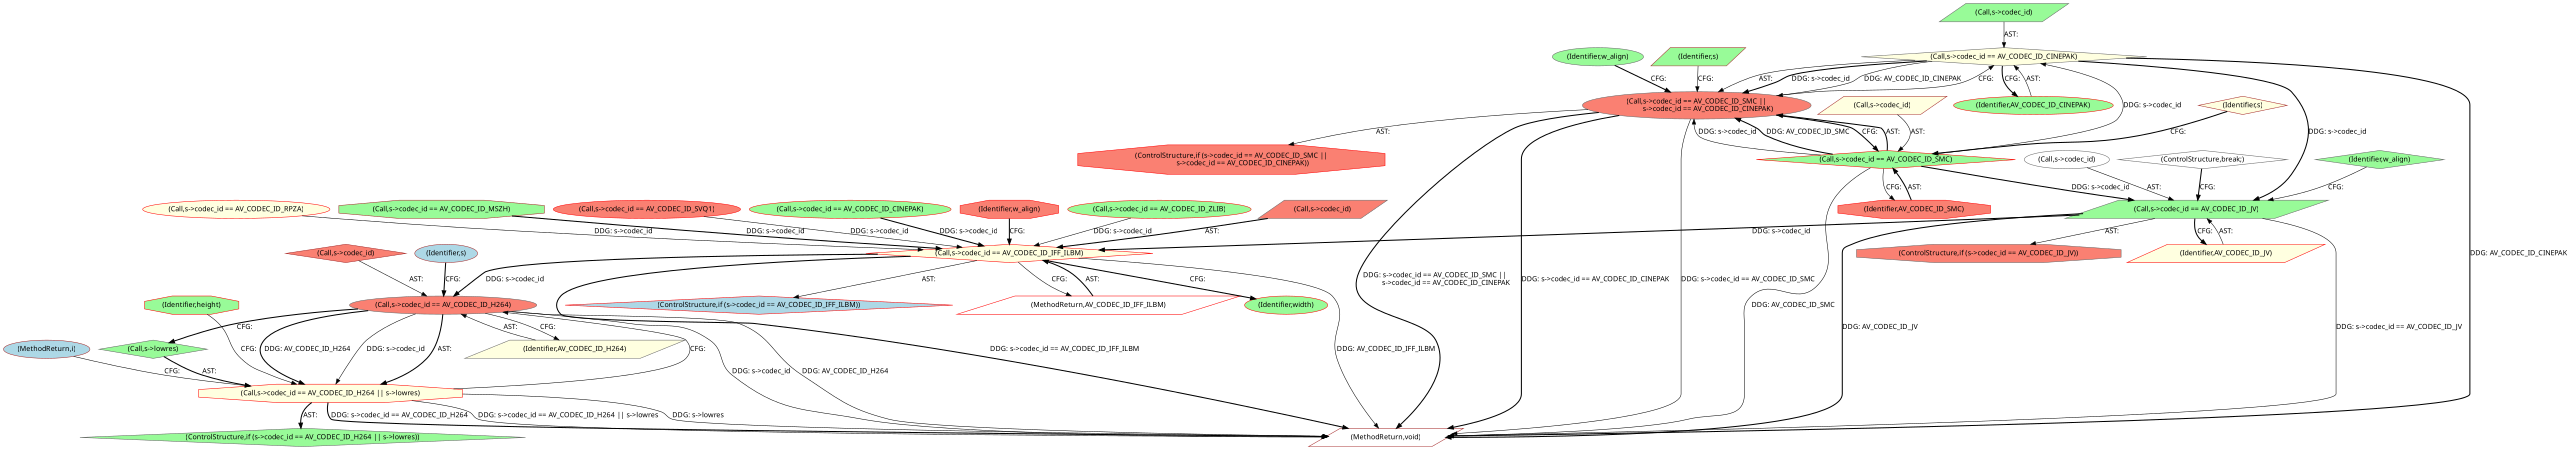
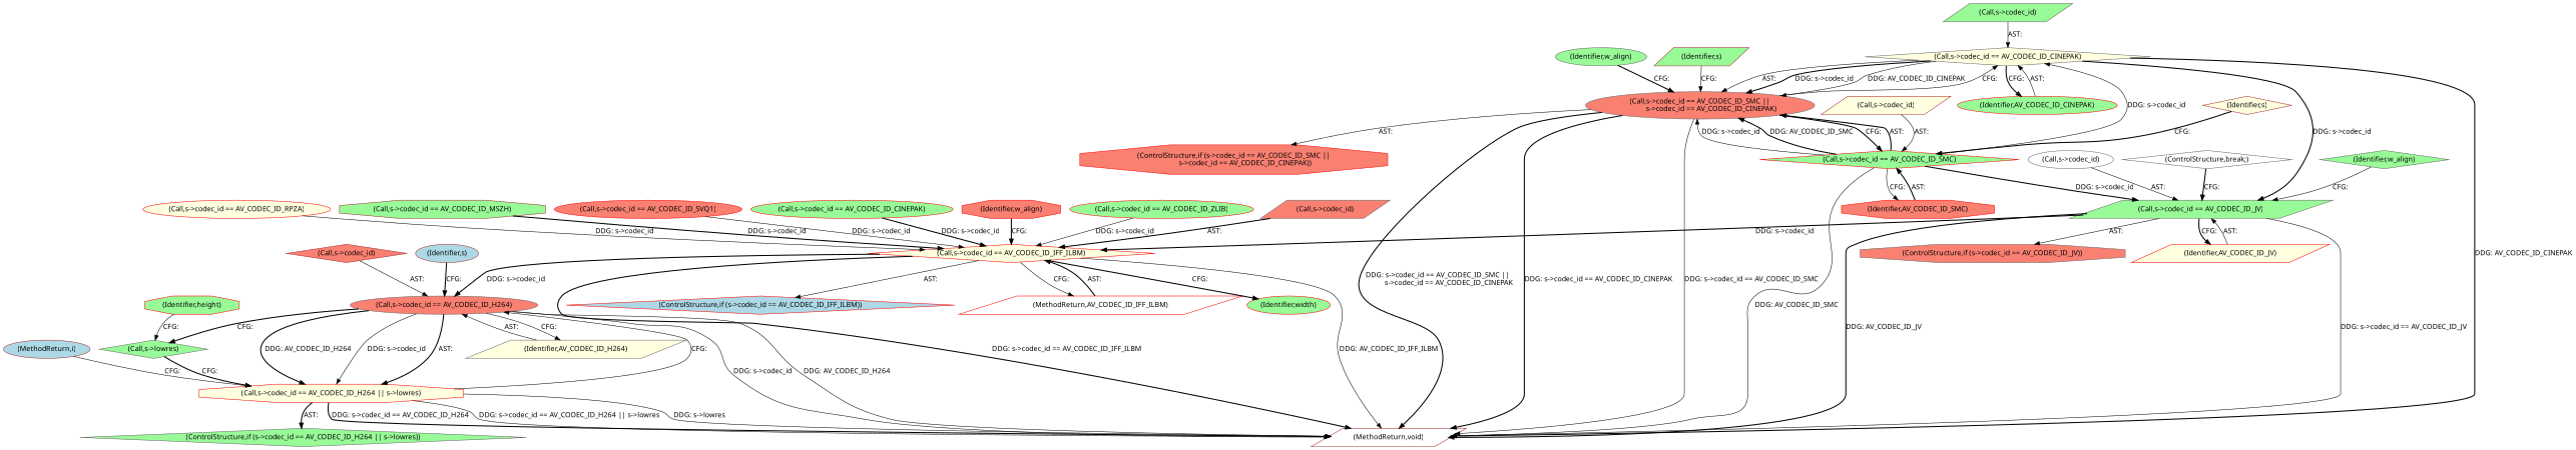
  digraph {
    fontname="Noto Sans"
    node [color=red fillcolor=palegreen fontname="Noto Sans" shape=ellipse style=filled]
    edge [fontname="Noto Sans" style=solid]
    n1 [color=gray40 fillcolor=lightyellow label="(Call,s->codec_id == AV_CODEC_ID_CINEPAK)" shape=diamond]
    n2 [color=gray40 fillcolor=salmon label="(Call,s->codec_id == AV_CODEC_ID_SMC ||\n            s->codec_id == AV_CODEC_ID_CINEPAK)"]
    n3 [color=gray40 label="(Call,s->codec_id == AV_CODEC_ID_JV)" shape=parallelogram]
    n4 [color=brown fillcolor=white label="(MethodReturn,void)" shape=parallelogram]
    n5 [label="(Identifier,AV_CODEC_ID_CINEPAK)"]
    n6 [label="(Call,s->codec_id == AV_CODEC_ID_SMC)" shape=diamond]
    n7 [fillcolor=salmon label="(ControlStructure,if (s->codec_id == AV_CODEC_ID_SMC ||\n            s->codec_id == AV_CODEC_ID_CINEPAK))" shape=octagon]
    n8 [fillcolor=lightyellow label="(Call,s->codec_id == AV_CODEC_ID_IFF_ILBM)" shape=diamond]
    n9 [color=gray40 fillcolor=salmon label="(ControlStructure,if (s->codec_id == AV_CODEC_ID_JV))" shape=octagon]
    n10 [fillcolor=lightyellow label="(Identifier,AV_CODEC_ID_JV)" shape=parallelogram]
    n11 [fillcolor=salmon label="(Identifier,AV_CODEC_ID_SMC)" shape=octagon]
    n12 [color=gray40 fillcolor=salmon label="(Call,s->codec_id == AV_CODEC_ID_H264)"]
    n13 [fillcolor=lightblue label="(ControlStructure,if (s->codec_id == AV_CODEC_ID_IFF_ILBM))" shape=diamond]
    n14 [fillcolor=white label="(MethodReturn,AV_CODEC_ID_IFF_ILBM)" shape=parallelogram]
    n15 [label="(Identifier,width)"]
    n16 [fillcolor=lightyellow label="(Call,s->codec_id == AV_CODEC_ID_H264 || s->lowres)" shape=octagon]
    n17 [color=gray40 fillcolor=lightyellow label="(Identifier,AV_CODEC_ID_H264)" shape=parallelogram]
    n18 [color=gray40 label="(Call,s->lowres)" shape=diamond]
    n19 [color=gray40 label="(ControlStructure,if (s->codec_id == AV_CODEC_ID_H264 || s->lowres))" shape=diamond]
    n20 [color=gray40 fillcolor=white label="(Call,s->codec_id)"]
    n21 [color=brown fillcolor=lightyellow label="(Identifier,s)" shape=diamond]
    n22 [fillcolor=salmon label="(Identifier,w_align)" shape=octagon]
    n23 [color=gray40 fillcolor=white label="(ControlStructure,break;)" shape=diamond]
    n24 [label="(Call,s->codec_id == AV_CODEC_ID_ZLIB)"]
    n25 [color=gray40 label="(Identifier,w_align)"]
    n26 [color=gray40 fillcolor=salmon label="(Call,s->codec_id)" shape=parallelogram]
    n27 [label="(Identifier,height)" shape=octagon]
    n28 [color=brown fillcolor=lightblue label="(Identifier,s)"]
    n29 [fillcolor=lightyellow label="(Call,s->codec_id == AV_CODEC_ID_RPZA)"]
    n30 [color=brown label="(Identifier,s)" shape=parallelogram]
    n31 [color=gray40 label="(Identifier,w_align)" shape=diamond]
    n32 [color=brown label="(Call,s->codec_id == AV_CODEC_ID_MSZH)" shape=octagon]
    n33 [color=brown fillcolor=lightblue label="(MethodReturn,i)"]
    n34 [fillcolor=salmon label="(Call,s->codec_id == AV_CODEC_ID_SVQ1)"]
    n35 [label="(Call,s->codec_id == AV_CODEC_ID_CINEPAK)"]
    n36 [color=brown fillcolor=salmon label="(Call,s->codec_id)" shape=diamond]
    n37 [color=gray40 label="(Call,s->codec_id)" shape=parallelogram]
    n38 [color=brown fillcolor=lightyellow label="(Call,s->codec_id)" shape=parallelogram]
    n1 -> n2 [label="AST: "]
    n1 -> n2 [label="DDG: s->codec_id" style=bold]
    n1 -> n2 [label="DDG: AV_CODEC_ID_CINEPAK"]
    n1 -> n3 [label="DDG: s->codec_id" style=bold]
    n1 -> n4 [label="DDG: AV_CODEC_ID_CINEPAK" style=bold]
    n1 -> n5 [label="CFG: " style=bold]
    n2 -> n1 [label="CFG: "]
    n2 -> n4 [label="DDG: s->codec_id == AV_CODEC_ID_SMC ||\n            s->codec_id == AV_CODEC_ID_CINEPAK" style=bold]
    n2 -> n4 [label="DDG: s->codec_id == AV_CODEC_ID_CINEPAK" style=bold]
    n2 -> n4 [label="DDG: s->codec_id == AV_CODEC_ID_SMC"]
    n2 -> n6 [label="CFG: " style=bold]
    n2 -> n7 [label="AST: "]
    n3 -> n4 [label="DDG: s->codec_id == AV_CODEC_ID_JV"]
    n3 -> n4 [label="DDG: AV_CODEC_ID_JV" style=bold]
    n3 -> n8 [label="DDG: s->codec_id" style=bold]
    n3 -> n9 [label="AST: "]
    n3 -> n10 [label="CFG: " style=bold]
    n5 -> n1 [label="AST: "]
    n6 -> n1 [label="DDG: s->codec_id"]
    n6 -> n2 [label="AST: " style=bold]
    n6 -> n2 [label="DDG: s->codec_id"]
    n6 -> n2 [label="DDG: AV_CODEC_ID_SMC" style=bold]
    n6 -> n3 [label="DDG: s->codec_id" style=bold]
    n6 -> n4 [label="DDG: AV_CODEC_ID_SMC"]
    n6 -> n11 [label="CFG: "]
    n8 -> n4 [label="DDG: AV_CODEC_ID_IFF_ILBM"]
    n8 -> n4 [label="DDG: s->codec_id == AV_CODEC_ID_IFF_ILBM" style=bold]
    n8 -> n12 [label="DDG: s->codec_id" style=bold]
    n8 -> n13 [label="AST: "]
    n8 -> n14 [label="CFG: "]
    n8 -> n15 [label="CFG: " style=bold]
    n10 -> n3 [label="AST: "]
    n11 -> n6 [label="AST: " style=bold]
    n12 -> n4 [label="DDG: AV_CODEC_ID_H264"]
    n12 -> n4 [label="DDG: s->codec_id"]
    n12 -> n16 [label="AST: " style=bold]
    n12 -> n16 [label="DDG: s->codec_id"]
    n12 -> n16 [label="DDG: AV_CODEC_ID_H264" style=bold]
    n12 -> n17 [label="CFG: "]
    n12 -> n18 [label="CFG: " style=bold]
    n14 -> n8 [label="AST: " style=bold]
    n16 -> n4 [label="DDG: s->lowres"]
    n16 -> n4 [label="DDG: s->codec_id == AV_CODEC_ID_H264" style=bold]
    n16 -> n4 [label="DDG: s->codec_id == AV_CODEC_ID_H264 || s->lowres"]
    n16 -> n12 [label="CFG: "]
    n16 -> n19 [label="AST: " style=bold]
    n17 -> n12 [label="AST: "]
-   n18 -> n16 [label="AST: " style=bold]
+   n18 -> n16 [label="CFG: " style=bold]
    n20 -> n3 [label="AST: "]
    n21 -> n6 [label="CFG: " style=bold]
    n22 -> n8 [label="CFG: " style=bold]
    n23 -> n3 [label="CFG: " style=bold]
    n24 -> n8 [label="DDG: s->codec_id"]
    n25 -> n2 [label="CFG: " style=bold]
    n26 -> n8 [label="AST: " style=bold]
-   n27 -> n16 [label="CFG: "]
+   n27 -> n18 [label="CFG: "]
    n28 -> n12 [label="CFG: " style=bold]
    n29 -> n8 [label="DDG: s->codec_id"]
    n30 -> n2 [label="CFG: "]
    n31 -> n3 [label="CFG: "]
    n32 -> n8 [label="DDG: s->codec_id" style=bold]
    n33 -> n16 [label="CFG: "]
    n34 -> n8 [label="DDG: s->codec_id"]
    n35 -> n8 [label="DDG: s->codec_id" style=bold]
    n36 -> n12 [label="AST: "]
    n37 -> n1 [label="AST: "]
    n38 -> n6 [label="AST: "]
  }
